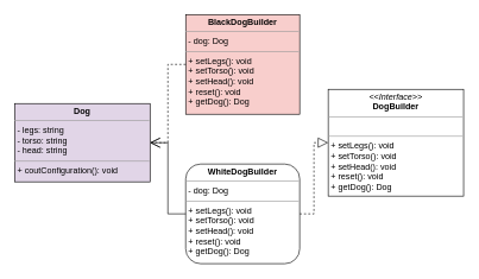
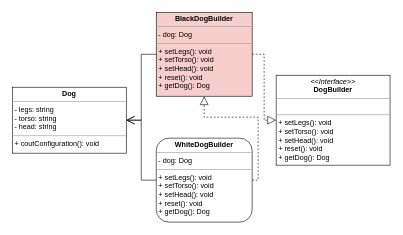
  <mxCell id="0" />
  <mxCell id="1" parent="0" />
- <mxCell id="2" value="&lt;p style=&quot;margin:0px;margin-top:4px;text-align:center;&quot;&gt;&lt;b&gt;Dog&lt;/b&gt;&lt;/p&gt;&lt;hr size=&quot;1&quot;&gt;&lt;p style=&quot;margin:0px;margin-left:4px;&quot;&gt;- legs: string&lt;/p&gt;&lt;p style=&quot;margin:0px;margin-left:4px;&quot;&gt;- torso: string&lt;/p&gt;&lt;p style=&quot;margin:0px;margin-left:4px;&quot;&gt;- head: string&lt;/p&gt;&lt;hr size=&quot;1&quot;&gt;&lt;p style=&quot;margin:0px;margin-left:4px;&quot;&gt;+ coutConfiguration(): void&lt;/p&gt;" style="verticalAlign=top;align=left;overflow=fill;fontSize=12;fontFamily=Helvetica;html=1;whiteSpace=wrap;fillColor=#e1d5e7;" vertex="1" parent="1"><mxGeometry x="20" y="145" width="190" height="110" as="geometry" /></mxCell>
+ <mxCell id="2" value="&lt;p style=&quot;margin:0px;margin-top:4px;text-align:center;&quot;&gt;&lt;b&gt;Dog&lt;/b&gt;&lt;/p&gt;&lt;hr size=&quot;1&quot;&gt;&lt;p style=&quot;margin:0px;margin-left:4px;&quot;&gt;- legs: string&lt;/p&gt;&lt;p style=&quot;margin:0px;margin-left:4px;&quot;&gt;- torso: string&lt;/p&gt;&lt;p style=&quot;margin:0px;margin-left:4px;&quot;&gt;- head: string&lt;/p&gt;&lt;hr size=&quot;1&quot;&gt;&lt;p style=&quot;margin:0px;margin-left:4px;&quot;&gt;+ coutConfiguration(): void&lt;/p&gt;" style="verticalAlign=top;align=left;overflow=fill;fontSize=12;fontFamily=Helvetica;html=1;whiteSpace=wrap;" vertex="1" parent="1"><mxGeometry x="20" y="145" width="190" height="110" as="geometry" /></mxCell>
  <mxCell id="3" value="&lt;p style=&quot;margin:0px;margin-top:4px;text-align:center;&quot;&gt;&lt;i&gt;&amp;lt;&amp;lt;Interface&amp;gt;&amp;gt;&lt;/i&gt;&lt;br&gt;&lt;b&gt;DogBuilder&lt;/b&gt;&lt;/p&gt;&lt;hr size=&quot;1&quot;&gt;&lt;p style=&quot;margin:0px;margin-left:4px;&quot;&gt;&lt;br&gt;&lt;/p&gt;&lt;hr size=&quot;1&quot;&gt;&lt;p style=&quot;margin:0px;margin-left:4px;&quot;&gt;+ setLegs(): void&lt;/p&gt;&lt;p style=&quot;margin:0px;margin-left:4px;&quot;&gt;+ setTorso(): void&lt;/p&gt;&lt;p style=&quot;margin:0px;margin-left:4px;&quot;&gt;+ setHead(): void&lt;/p&gt;&lt;p style=&quot;margin:0px;margin-left:4px;&quot;&gt;+ reset(): void&lt;/p&gt;&lt;p style=&quot;margin:0px;margin-left:4px;&quot;&gt;+ getDog(): Dog&lt;/p&gt;" style="verticalAlign=top;align=left;overflow=fill;fontSize=12;fontFamily=Helvetica;html=1;whiteSpace=wrap;" vertex="1" parent="1"><mxGeometry x="460" y="125" width="190" height="150" as="geometry" /></mxCell>
  <mxCell id="4" value="&lt;p style=&quot;margin:0px;margin-top:4px;text-align:center;&quot;&gt;&lt;b&gt;BlackDogBuilder&lt;/b&gt;&lt;/p&gt;&lt;hr size=&quot;1&quot;&gt;&lt;p style=&quot;margin:0px;margin-left:4px;&quot;&gt;- dog: Dog&lt;/p&gt;&lt;hr size=&quot;1&quot;&gt;&lt;p style=&quot;border-color: var(--border-color); margin: 0px 0px 0px 4px;&quot;&gt;+ setLegs(): void&lt;/p&gt;&lt;p style=&quot;border-color: var(--border-color); margin: 0px 0px 0px 4px;&quot;&gt;+ setTorso(): void&lt;/p&gt;&lt;p style=&quot;border-color: var(--border-color); margin: 0px 0px 0px 4px;&quot;&gt;+ setHead(): void&lt;/p&gt;&lt;p style=&quot;border-color: var(--border-color); margin: 0px 0px 0px 4px;&quot;&gt;+ reset(): void&lt;/p&gt;&lt;p style=&quot;border-color: var(--border-color); margin: 0px 0px 0px 4px;&quot;&gt;+ getDog(): Dog&lt;/p&gt;" style="verticalAlign=top;align=left;overflow=fill;fontSize=12;fontFamily=Helvetica;html=1;whiteSpace=wrap;fillColor=#f8cecc;" vertex="1" parent="1"><mxGeometry x="260" y="20" width="160" height="140" as="geometry" /></mxCell>
  <mxCell id="5" value="&lt;p style=&quot;margin:0px;margin-top:4px;text-align:center;&quot;&gt;&lt;b&gt;WhiteDogBuilder&lt;/b&gt;&lt;/p&gt;&lt;hr size=&quot;1&quot;&gt;&lt;p style=&quot;margin:0px;margin-left:4px;&quot;&gt;- dog: Dog&lt;/p&gt;&lt;hr size=&quot;1&quot;&gt;&lt;p style=&quot;border-color: var(--border-color); margin: 0px 0px 0px 4px;&quot;&gt;+ setLegs(): void&lt;/p&gt;&lt;p style=&quot;border-color: var(--border-color); margin: 0px 0px 0px 4px;&quot;&gt;+ setTorso(): void&lt;/p&gt;&lt;p style=&quot;border-color: var(--border-color); margin: 0px 0px 0px 4px;&quot;&gt;+ setHead(): void&lt;/p&gt;&lt;p style=&quot;border-color: var(--border-color); margin: 0px 0px 0px 4px;&quot;&gt;+ reset(): void&lt;/p&gt;&lt;p style=&quot;border-color: var(--border-color); margin: 0px 0px 0px 4px;&quot;&gt;+ getDog(): Dog&lt;/p&gt;" style="verticalAlign=top;align=left;overflow=fill;fontSize=12;fontFamily=Helvetica;html=1;whiteSpace=wrap;rounded=1;" vertex="1" parent="1"><mxGeometry x="260" y="230" width="160" height="140" as="geometry" /></mxCell>
- <mxCell id="7" value="" style="endArrow=block;dashed=1;endFill=0;endSize=12;html=1;rounded=0;edgeStyle=orthogonalEdgeStyle;exitX=1;exitY=0.5;exitDx=0;exitDy=0;fontSize=12;entryX=0;entryY=0.5;entryDx=0;entryDy=0;" edge="1" parent="1" source="5" target="3"><mxGeometry width="160" relative="1" as="geometry"><mxPoint x="430" y="100" as="sourcePoint" /><mxPoint x="460" y="330" as="targetPoint" /></mxGeometry></mxCell>
- <mxCell id="8" value="" style="endArrow=open;endFill=1;endSize=12;html=1;rounded=0;edgeStyle=orthogonalEdgeStyle;fontSize=12;exitX=0;exitY=0.5;exitDx=0;exitDy=0;entryX=1;entryY=0.5;entryDx=0;entryDy=0;dashed=1;" edge="1" parent="1" source="4" target="2"><mxGeometry width="160" relative="1" as="geometry"><mxPoint x="250" y="190" as="sourcePoint" /><mxPoint x="410" y="190" as="targetPoint" /></mxGeometry></mxCell>
+ <mxCell id="6" value="" style="endArrow=block;dashed=1;endFill=0;endSize=12;html=1;rounded=0;edgeStyle=orthogonalEdgeStyle;exitX=1;exitY=0.5;exitDx=0;exitDy=0;fontSize=12;entryX=0;entryY=0.5;entryDx=0;entryDy=0;" edge="1" parent="1" source="4" target="3"><mxGeometry width="160" relative="1" as="geometry"><mxPoint x="405.03" y="190" as="sourcePoint" /><mxPoint x="250" y="190" as="targetPoint" /></mxGeometry></mxCell>
+ <mxCell id="7" value="" style="endArrow=block;dashed=1;endFill=0;endSize=12;html=1;rounded=0;edgeStyle=orthogonalEdgeStyle;exitX=1;exitY=0.5;exitDx=0;exitDy=0;fontSize=12;" edge="1" parent="1" source="5" target="4"><mxGeometry width="160" relative="1" as="geometry"><mxPoint x="430" y="100" as="sourcePoint" /><mxPoint x="460" y="330" as="targetPoint" /></mxGeometry></mxCell>
+ <mxCell id="8" value="" style="endArrow=open;endFill=1;endSize=12;html=1;rounded=0;edgeStyle=orthogonalEdgeStyle;fontSize=12;exitX=0;exitY=0.5;exitDx=0;exitDy=0;entryX=1;entryY=0.5;entryDx=0;entryDy=0;" edge="1" parent="1" source="4" target="2"><mxGeometry width="160" relative="1" as="geometry"><mxPoint x="250" y="190" as="sourcePoint" /><mxPoint x="410" y="190" as="targetPoint" /></mxGeometry></mxCell>
  <mxCell id="9" value="" style="endArrow=open;endFill=1;endSize=12;html=1;rounded=0;edgeStyle=orthogonalEdgeStyle;fontSize=12;exitX=0;exitY=0.5;exitDx=0;exitDy=0;entryX=1;entryY=0.5;entryDx=0;entryDy=0;" edge="1" parent="1" source="5" target="2"><mxGeometry width="160" relative="1" as="geometry"><mxPoint x="270" y="100" as="sourcePoint" /><mxPoint x="220" y="210" as="targetPoint" /></mxGeometry></mxCell>
